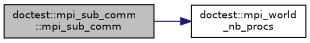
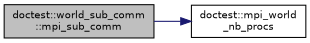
  digraph {
    rankdir=LR
    node [color=black fontname=Helvetica fontsize=10 shape=record style=filled]
-   n1 [fillcolor=grey75 fontcolor=black height=0.2 label="doctest::mpi_sub_comm\l::mpi_sub_comm" width=0.4]
+   n1 [fillcolor=grey75 fontcolor=black height=0.2 label="doctest::world_sub_comm\l::mpi_sub_comm" width=0.4]
    n2 [fillcolor=white height=0.2 label="doctest::mpi_world\l_nb_procs" width=0.4]
    n1 -> n2 [color=midnightblue fontname=Helvetica fontsize=10 labelfontname=Helvetica labelfontsize=10 style=solid]
  }
